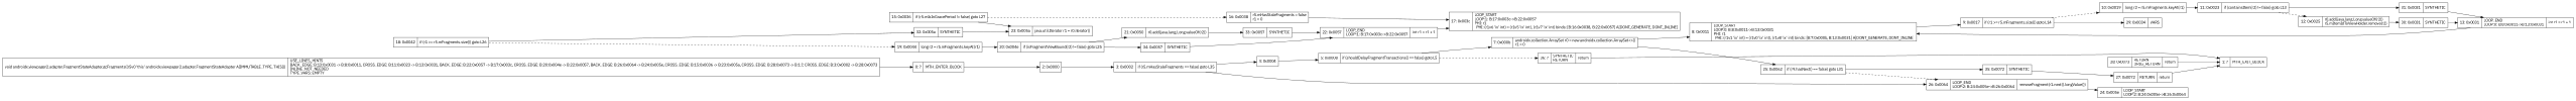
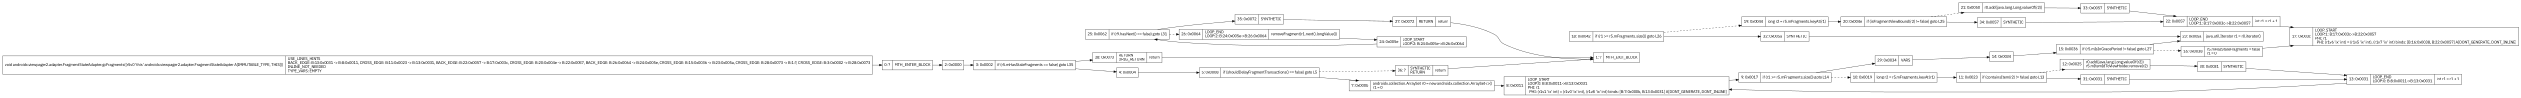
  digraph {
    fontname="IBM Plex Sans"
    rankdir=LR
    node [fontname="IBM Plex Sans" shape=record]
    edge [fontname="IBM Plex Sans"]
    n1 [label="{0\:\ ?|MTH_ENTER_BLOCK\l}"]
    n2 [label="{2\:\ 0x0000}"]
    n3 [label="{3\:\ 0x0002|if (r5.mHasStaleFragments == false) goto L35\l}"]
    n4 [label="{4\:\ 0x0004}"]
    n5 [label="{28\:\ 0x0073|RETURN\lORIG_RETURN\l|return\l}"]
    n6 [label="{5\:\ 0x0008|if (shouldDelayFragmentTransactions() == false) goto L5\l}"]
    n7 [label="{1\:\ ?|MTH_EXIT_BLOCK\l}"]
    n8 [label="{7\:\ 0x000b|androidx.collection.ArraySet r0 = new androidx.collection.ArraySet\<\>()\lr1 = 0\l}"]
    n9 [label="{36\:\ ?|SYNTHETIC\lRETURN\l|return\l}"]
    n10 [label="{8\:\ 0x0011|LOOP_START\lLOOP:0: B:8:0x0011\-\>B:13:0x0031\lPHI: r1 \l  PHI: (r1v1 'ix' int) = (r1v0 'ix' int), (r1v8 'ix' int) binds: [B:7:0x000b, B:13:0x0031] A[DONT_GENERATE, DONT_INLINE]\l}"]
    n11 [label="{9\:\ 0x0017|if (r1 \>= r5.mFragments.size()) goto L14\l}"]
    n12 [label="{10\:\ 0x0019|long r2 = r5.mFragments.keyAt(r1)\l}"]
    n13 [label="{29\:\ 0x0034|VARS\l}"]
    n14 [label="{11\:\ 0x0023|if (containsItem(r2) != false) goto L13\l}"]
+   n15 [label="{14\:\ 0x0034}"]
    n16 [label="{12\:\ 0x0025|r0.add(java.lang.Long.valueOf(r2))\lr5.mItemIdToViewHolder.remove(r2)\l}"]
    n17 [label="{31\:\ 0x0031|SYNTHETIC\l}"]
    n18 [label="{30\:\ 0x0031|SYNTHETIC\l}"]
    n19 [label="{13\:\ 0x0031|LOOP_END\lLOOP:0: B:8:0x0011\-\>B:13:0x0031\l|int r1 = r1 + 1\l}"]
    n20 [label="{15\:\ 0x0036|if (r5.mIsInGracePeriod != false) goto L27\l}"]
    n21 [label="{16\:\ 0x0038|r5.mHasStaleFragments = false\lr1 = 0\l}"]
    n22 [label="{23\:\ 0x005a|java.util.Iterator r1 = r0.iterator()\l}"]
    n23 [label="{17\:\ 0x003c|LOOP_START\lLOOP:1: B:17:0x003c\-\>B:22:0x0057\lPHI: r1 \l  PHI: (r1v6 'ix' int) = (r1v5 'ix' int), (r1v7 'ix' int) binds: [B:16:0x0038, B:22:0x0057] A[DONT_GENERATE, DONT_INLINE]\l}"]
    n24 [label="{18\:\ 0x0042|if (r1 \>= r5.mFragments.size()) goto L26\l}"]
    n25 [label="{19\:\ 0x0044|long r2 = r5.mFragments.keyAt(r1)\l}"]
    n26 [label="{32\:\ 0x005a|SYNTHETIC\l}"]
    n27 [label="{20\:\ 0x004e|if (isFragmentViewBound(r2) != false) goto L25\l}"]
    n28 [label="{21\:\ 0x0050|r0.add(java.lang.Long.valueOf(r2))\l}"]
    n29 [label="{34\:\ 0x0057|SYNTHETIC\l}"]
    n30 [label="{33\:\ 0x0057|SYNTHETIC\l}"]
    n31 [label="{22\:\ 0x0057|LOOP_END\lLOOP:1: B:17:0x003c\-\>B:22:0x0057\l|int r1 = r1 + 1\l}"]
    n32 [label="{24\:\ 0x005e|LOOP_START\lLOOP:2: B:24:0x005e\-\>B:26:0x0064\l}"]
    n33 [label="{25\:\ 0x0062|if (r9.hasNext() == false) goto L31\l}"]
    n34 [label="{26\:\ 0x0064|LOOP_END\lLOOP:2: B:24:0x005e\-\>B:26:0x0064\l|removeFragment(r1.next().longValue())\l}"]
    n35 [label="{35\:\ 0x0072|SYNTHETIC\l}"]
    n36 [label="{27\:\ 0x0072|RETURN\l|return\l}"]
    n37 [label="{void androidx.viewpager2.adapter.FragmentStateAdapter.gcFragments((r5v0 'this' androidx.viewpager2.adapter.FragmentStateAdapter A[IMMUTABLE_TYPE, THIS]))  | USE_LINES_HINTS\lBACK_EDGE: B:13:0x0031 \-\> B:8:0x0011, CROSS_EDGE: B:11:0x0023 \-\> B:13:0x0031, BACK_EDGE: B:22:0x0057 \-\> B:17:0x003c, CROSS_EDGE: B:20:0x004e \-\> B:22:0x0057, BACK_EDGE: B:26:0x0064 \-\> B:24:0x005e, CROSS_EDGE: B:15:0x0036 \-\> B:23:0x005a, CROSS_EDGE: B:28:0x0073 \-\> B:1:?, CROSS_EDGE: B:3:0x0002 \-\> B:28:0x0073\lINLINE_NOT_NEEDED\lTYPE_VARS: EMPTY\l}"]
    n1 -> n2
    n2 -> n3
    n3 -> n4 [style=solid]
-   n3 -> n34
+   n3 -> n5
    n4 -> n6
    n5 -> n7
    n6 -> n8
    n6 -> n9 [style=dashed]
    n8 -> n10
    n9 -> n7
    n10 -> n11
    n11 -> n12 [style=dashed]
    n11 -> n13
    n12 -> n14
+   n13 -> n15
    n14 -> n16 [style=dashed]
    n14 -> n17
+   n15 -> n20
    n16 -> n18
    n17 -> n19
    n18 -> n19
    n19 -> n10
    n20 -> n21 [style=dashed]
    n20 -> n22
    n21 -> n23
    n24 -> n25 [style=dashed]
    n24 -> n26
    n25 -> n27
    n26 -> n22
-   n27 -> n28 [style=solid]
+   n27 -> n28 [style=dashed]
    n27 -> n29
    n28 -> n30
    n29 -> n31
    n30 -> n31
    n31 -> n23
-   n8 -> n33
+   n32 -> n33
    n33 -> n34 [style=dashed]
    n33 -> n35
    n34 -> n32
    n35 -> n36
    n36 -> n7
    n37 -> n1
  }
